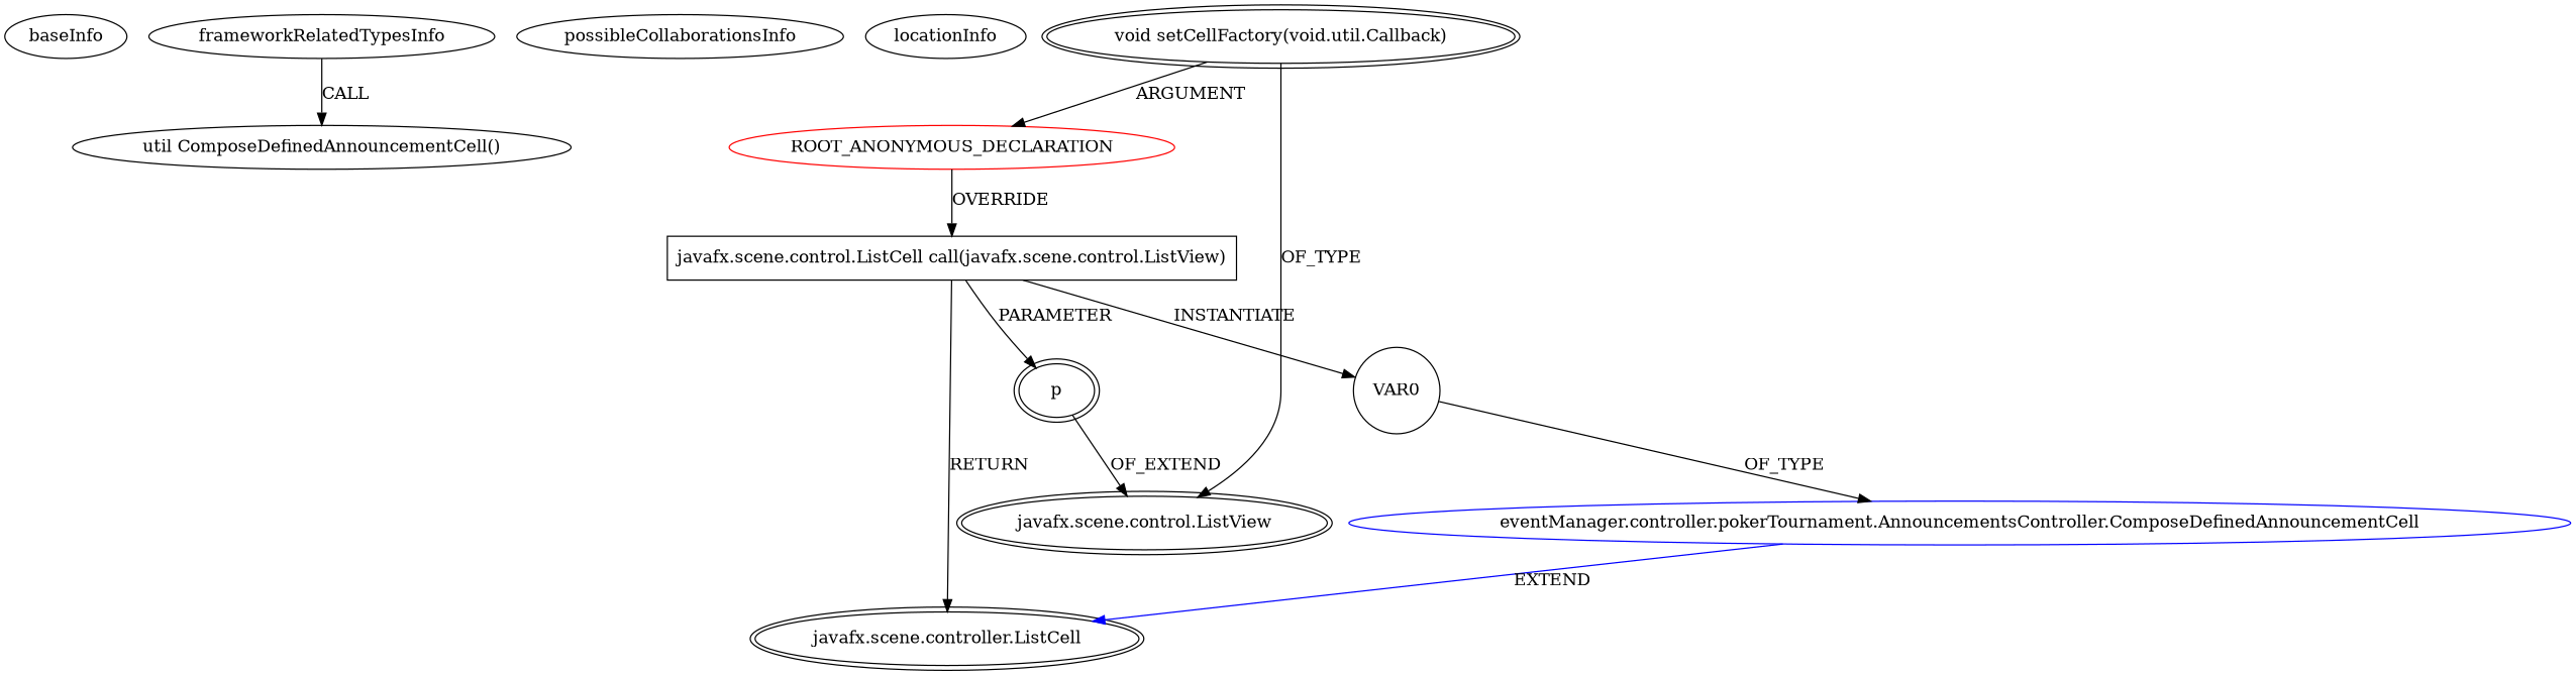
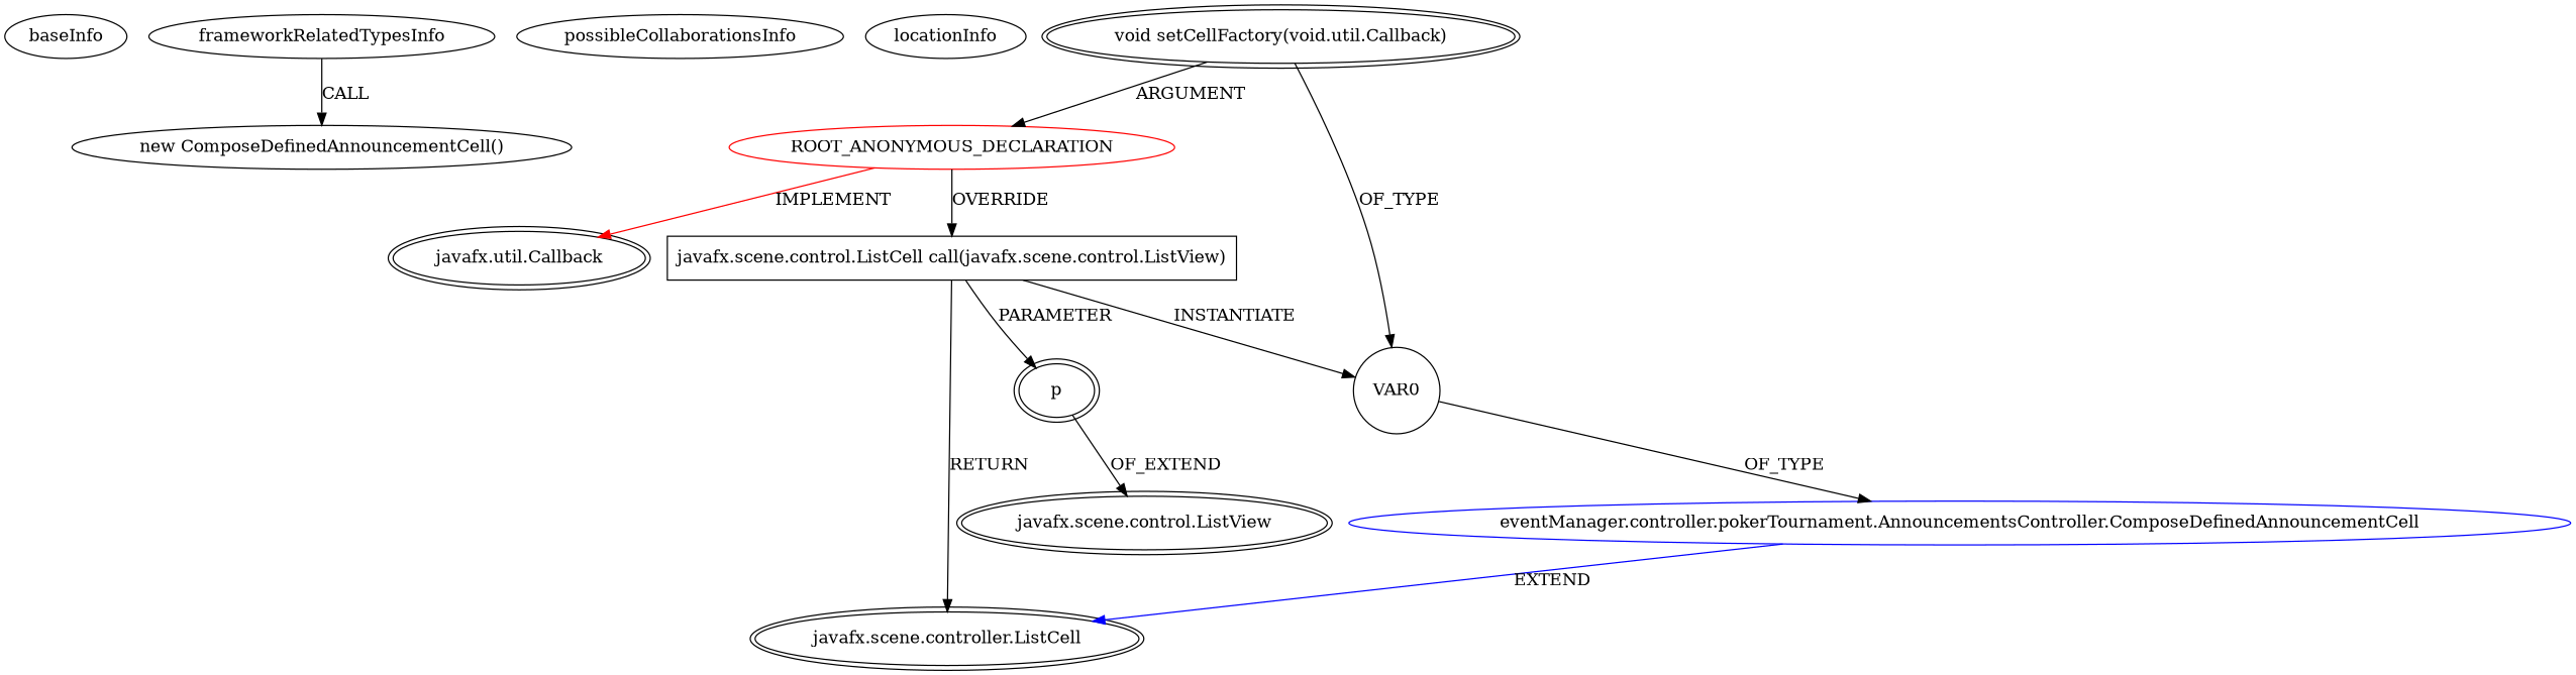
  digraph {
    node [isFrameworkType=false]
    baseInfo [category=extension_graph graphId=2966 isAnonymous=true possibleRelation=true isFrameworkType=""]
    frameworkRelatedTypesInfo [0="javafx.util.Callback" isFrameworkType=""]
-   n3 [label="util ComposeDefinedAnnouncementCell()" vertexType=CONSTRUCTOR_CALL]
+   n3 [label="new ComposeDefinedAnnouncementCell()" vertexType=CONSTRUCTOR_CALL]
    possibleCollaborationsInfo [0="2966~OVERRIDING_METHOD_DECLARATION-INSTANTIATION-~javafx.util.Callback ~javafx.scene.control.ListCell ~true~false" isFrameworkType=""]
    locationInfo [contextSignature="void chargeSavedAnnouncementList()" filePath="/hock323-eventManager/EventManager-master/src/eventManager/controller/pokerTournament/AnnouncementsController.java" graphId=2966 projectName="hock323-eventManager" isFrameworkType=""]
    n6 [color=red label=ROOT_ANONYMOUS_DECLARATION vertexType=ROOT_ANONYMOUS_DECLARATION]
+   n7 [isFrameworkType=true label="javafx.util.Callback" peripheries=2 vertexType=FRAMEWORK_INTERFACE_TYPE]
    n8 [label="javafx.scene.control.ListCell call(javafx.scene.control.ListView)" shape=box vertexType=OVERRIDING_METHOD_DECLARATION]
    n9 [isFrameworkType=true label="javafx.scene.controller.ListCell" peripheries=2 vertexType=FRAMEWORK_CLASS_TYPE]
    n10 [isFrameworkType=true label=p peripheries=2 vertexType=PARAMETER_DECLARATION]
    n11 [label=VAR0 shape=circle vertexType=VARIABLE_EXPRESION]
    n12 [isFrameworkType=true label="void setCellFactory(void.util.Callback)" peripheries=2 vertexType=OUTSIDE_CALL]
    n13 [isFrameworkType=true label="javafx.scene.control.ListView" peripheries=2 vertexType=FRAMEWORK_CLASS_TYPE]
    n14 [color=blue label="eventManager.controller.pokerTournament.AnnouncementsController.ComposeDefinedAnnouncementCell" vertexType=REFERENCE_CLIENT_CLASS_DECLARATION]
    frameworkRelatedTypesInfo -> n3 [label=CALL]
+   n6 -> n7 [color=red label=IMPLEMENT]
    n6 -> n8 [label=OVERRIDE]
    n8 -> n9 [label=RETURN]
    n8 -> n10 [label=PARAMETER]
    n8 -> n11 [label=INSTANTIATE]
    n10 -> n13 [label=OF_EXTEND]
    n11 -> n14 [label=OF_TYPE]
    n12 -> n6 [label=ARGUMENT]
-   n12 -> n13 [label=OF_TYPE]
+   n12 -> n11 [label=OF_TYPE]
    n14 -> n9 [color=blue label=EXTEND]
  }
